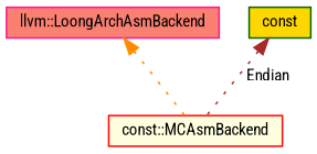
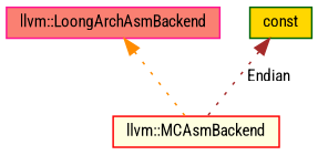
  digraph {
    fontname="Roboto Condensed"
    node [fontname="Roboto Condensed" fontsize=10 shape=record style=filled]
    edge [dir=back fontname="Roboto Condensed" fontsize=10 labelfontname=Helvetica labelfontsize=10 style=dotted]
    n1 [color=deeppink fillcolor=salmon fontcolor=black height=0.2 label="llvm::LoongArchAsmBackend" width=0.4]
-   n2 [color=red fillcolor=lightyellow height=0.2 label="const::MCAsmBackend" width=0.4]
+   n2 [color=red fillcolor=lightyellow height=0.2 label="llvm::MCAsmBackend" width=0.4]
    n3 [color=darkgreen fillcolor=gold height=0.2 label=const width=0.4]
    n1 -> n2 [color=darkorange]
    n3 -> n2 [color=brown label=" Endian"]
  }
